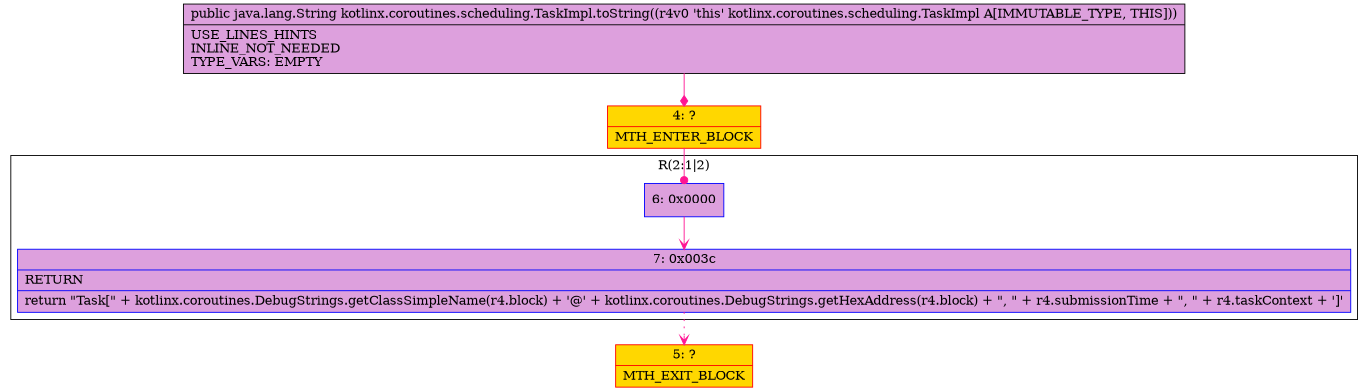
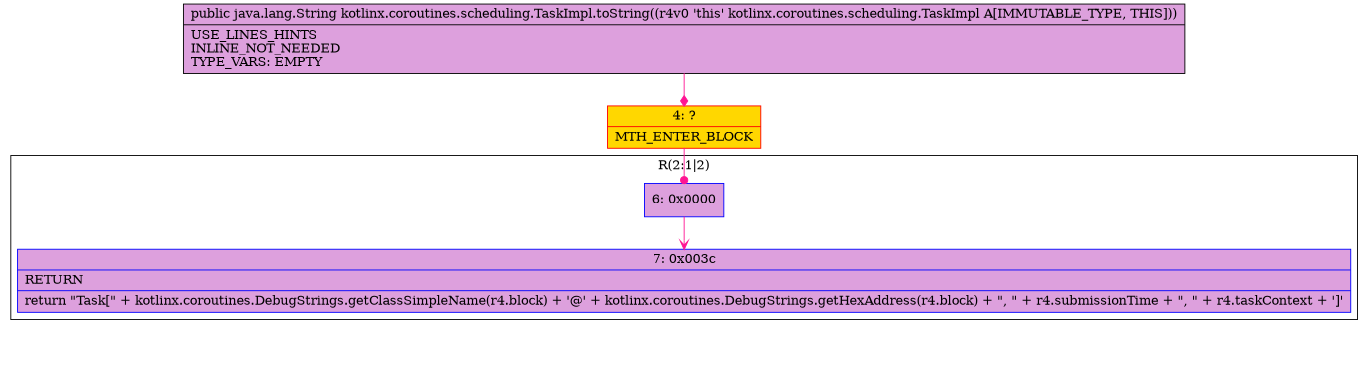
  digraph {
    node [color=blue fillcolor=plum shape=record style=filled]
    edge [arrowhead=vee color=deeppink style=solid]
    n1 [label="{6\:\ 0x0000}"]
    n2 [label="{7\:\ 0x003c|RETURN\l|return \"Task[\" + kotlinx.coroutines.DebugStrings.getClassSimpleName(r4.block) + '@' + kotlinx.coroutines.DebugStrings.getHexAddress(r4.block) + \", \" + r4.submissionTime + \", \" + r4.taskContext + ']'\l}"]
-   n3 [color=red fillcolor=gold label="{5\:\ ?|MTH_EXIT_BLOCK\l}"]
    n4 [color=red fillcolor=gold label="{4\:\ ?|MTH_ENTER_BLOCK\l}"]
    n5 [label="{public java.lang.String kotlinx.coroutines.scheduling.TaskImpl.toString((r4v0 'this' kotlinx.coroutines.scheduling.TaskImpl A[IMMUTABLE_TYPE, THIS]))  | USE_LINES_HINTS\lINLINE_NOT_NEEDED\lTYPE_VARS: EMPTY\l}" color=""]
    subgraph cluster_1 {
      label="R(2:1|2)"
      n1
      n2
    }
    n1 -> n2
-   n2 -> n3 [style=dotted]
    n4 -> n1 [arrowhead=dot]
    n5 -> n4 [arrowhead=diamond]
  }
